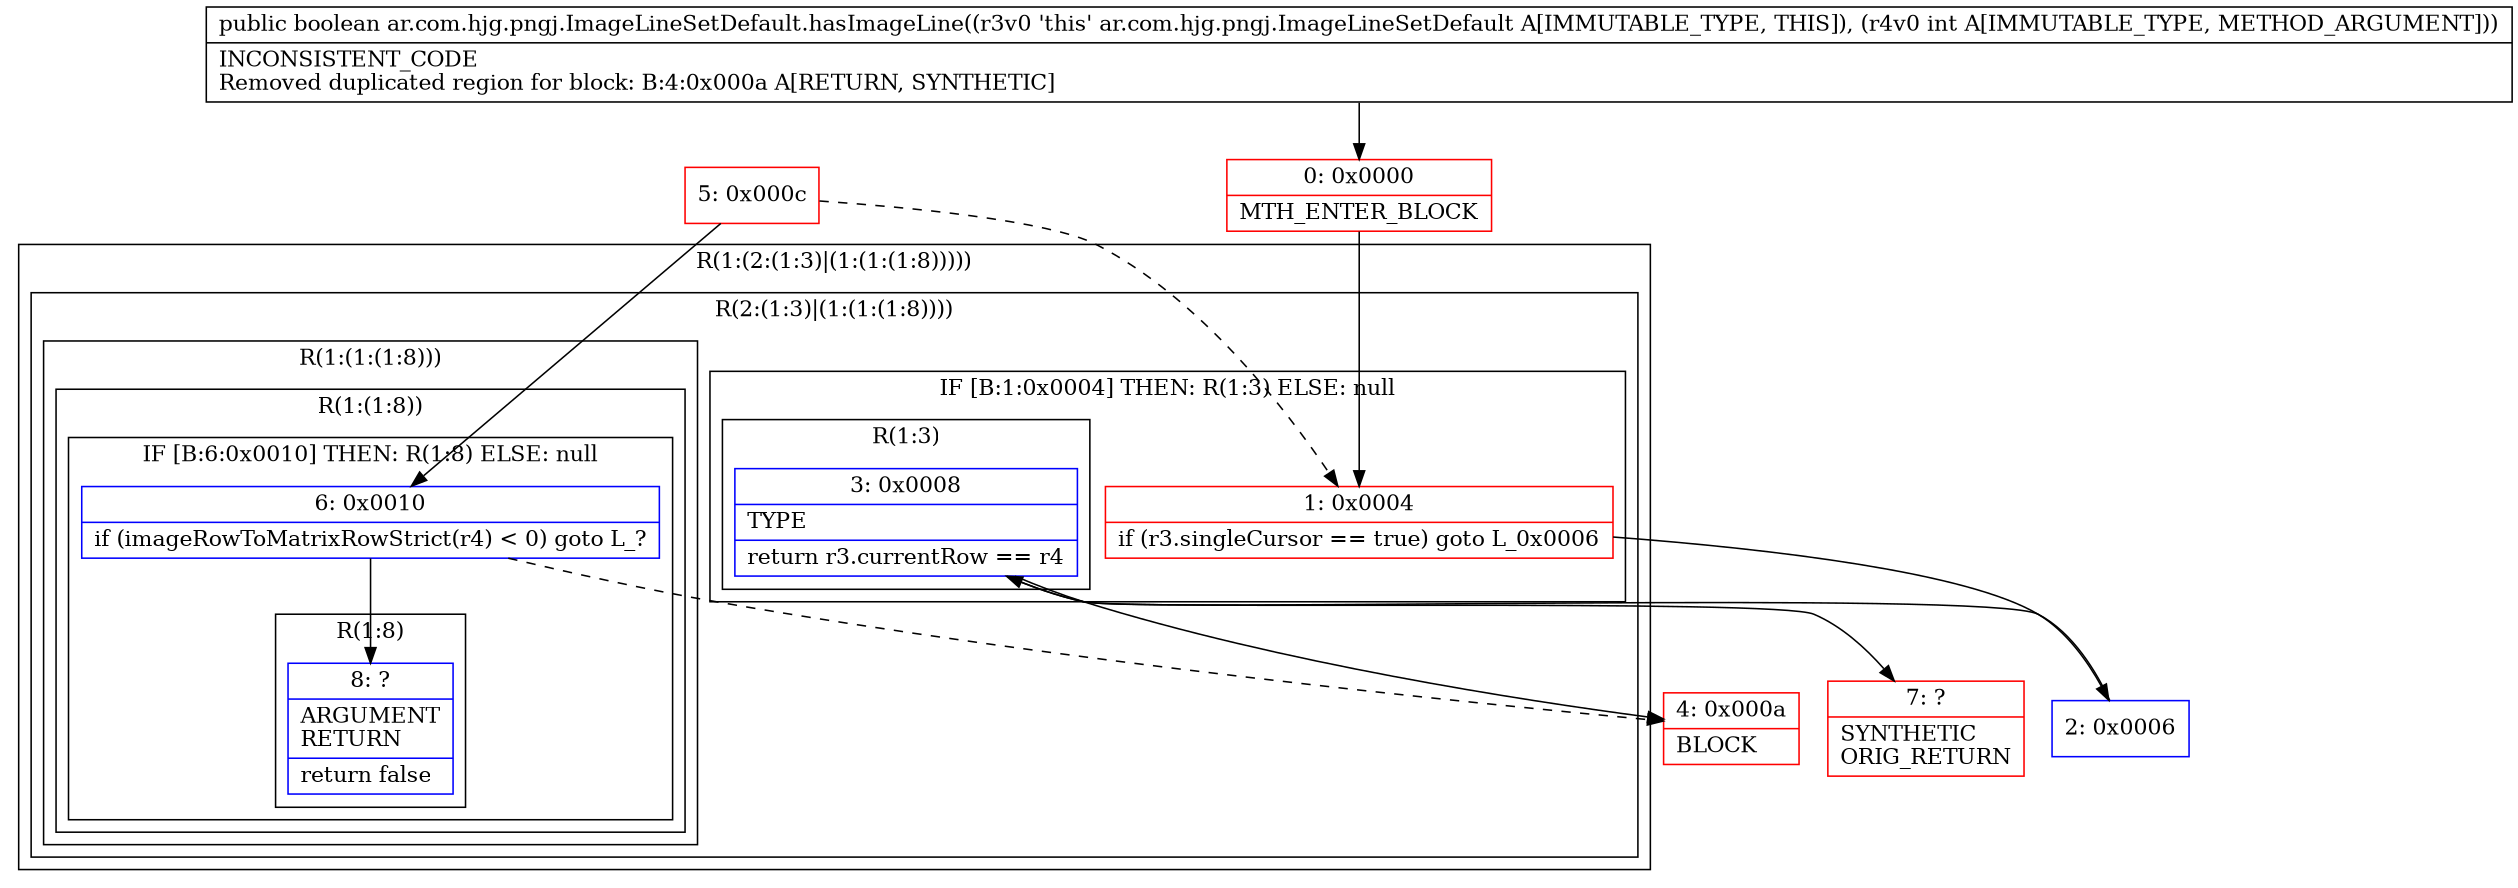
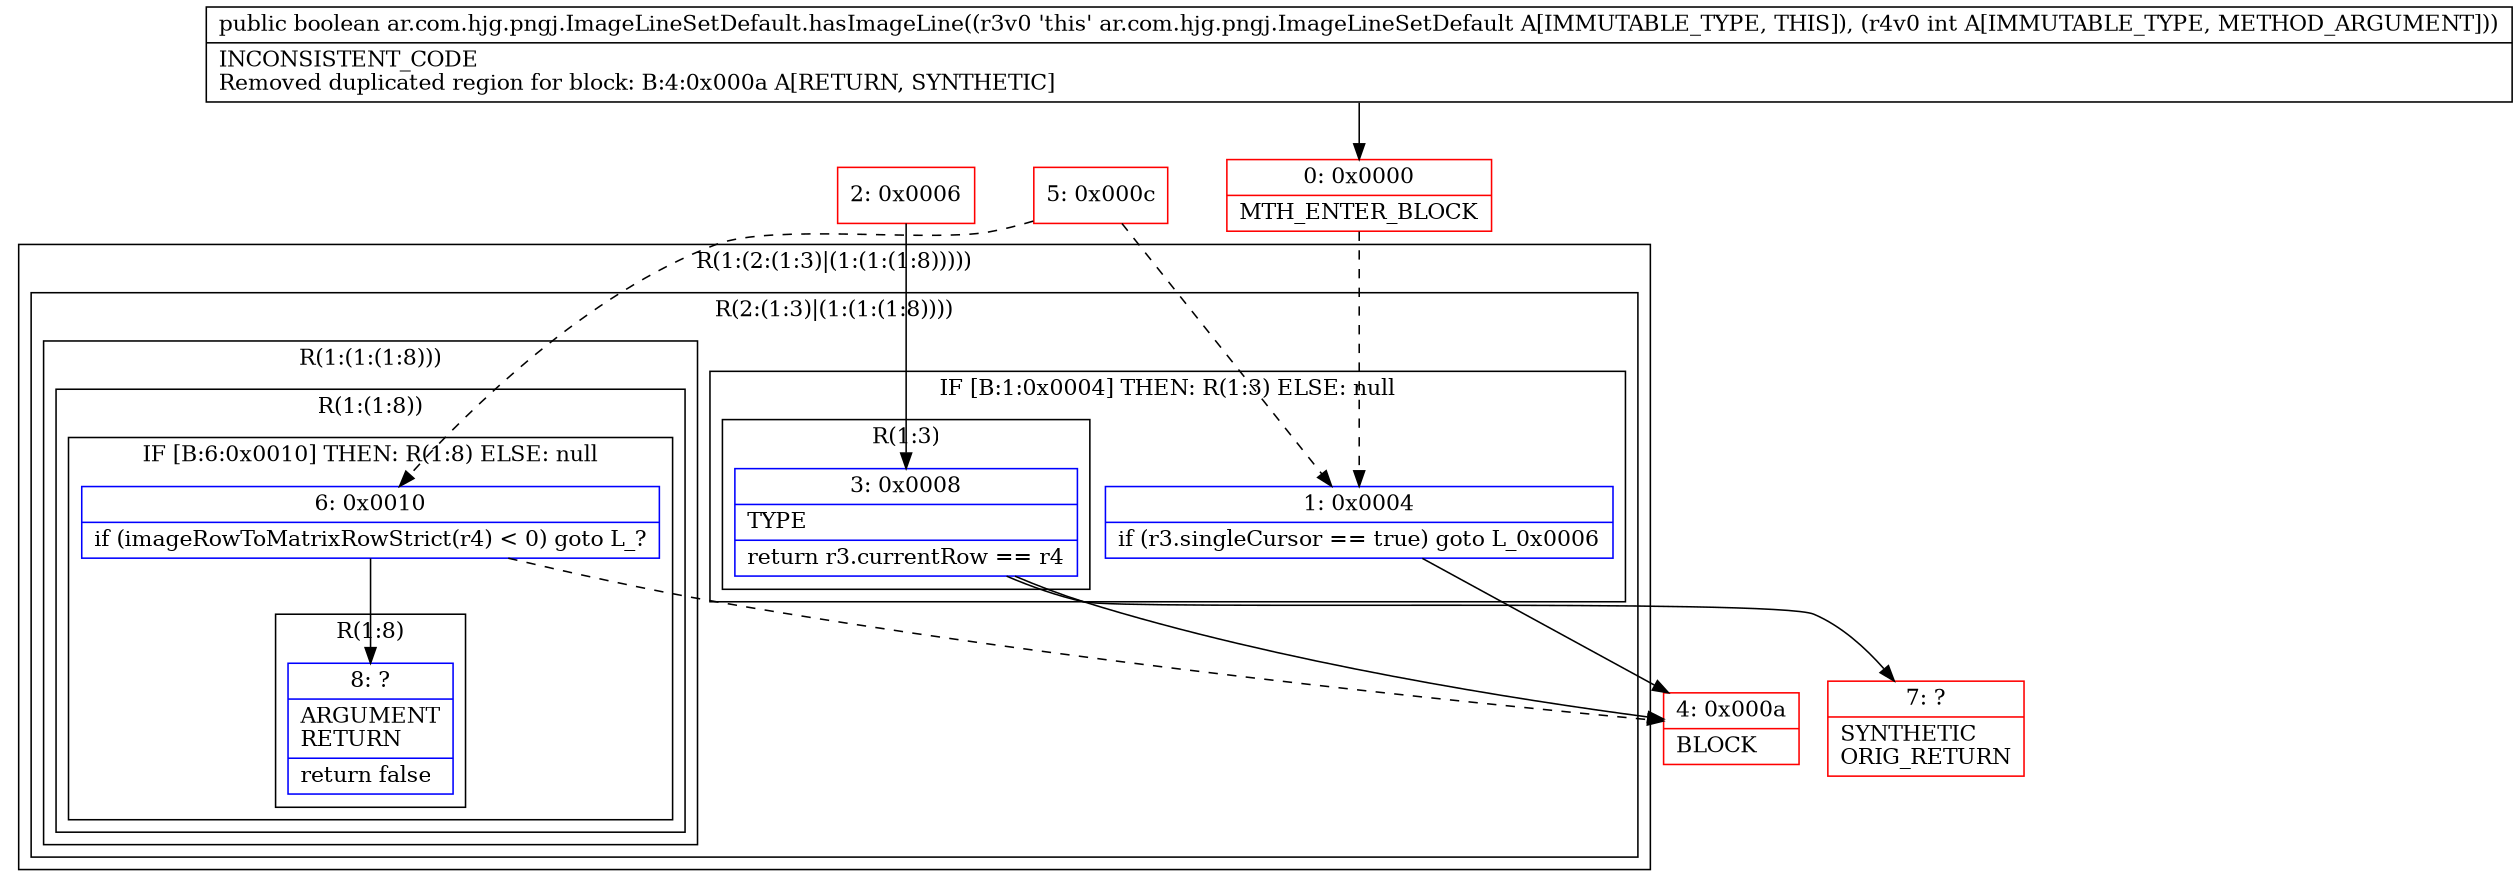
  digraph {
    node [color=red shape=record]
    n1 [color=blue label="{3\:\ 0x0008|TYPE\l|return r3.currentRow == r4\l}"]
-   n2 [label="{1\:\ 0x0004|if (r3.singleCursor == true) goto L_0x0006\l}"]
+   n2 [color=blue label="{1\:\ 0x0004|if (r3.singleCursor == true) goto L_0x0006\l}"]
    n3 [color=blue label="{8\:\ ?|ARGUMENT\lRETURN\l|return false\l}"]
    n4 [color=blue label="{6\:\ 0x0010|if (imageRowToMatrixRowStrict(r4) \< 0) goto L_?\l}"]
    n5 [label="{4\:\ 0x000a|BLOCK\l}"]
    n6 [label="{7\:\ ?|SYNTHETIC\lORIG_RETURN\l}"]
-   n7 [color=blue label="{2\:\ 0x0006}"]
+   n7 [label="{2\:\ 0x0006}"]
    n8 [label="{5\:\ 0x000c}"]
    n9 [label="{0\:\ 0x0000|MTH_ENTER_BLOCK\l}"]
    n10 [label="{public boolean ar.com.hjg.pngj.ImageLineSetDefault.hasImageLine((r3v0 'this' ar.com.hjg.pngj.ImageLineSetDefault A[IMMUTABLE_TYPE, THIS]), (r4v0 int A[IMMUTABLE_TYPE, METHOD_ARGUMENT]))  | INCONSISTENT_CODE\lRemoved duplicated region for block: B:4:0x000a A[RETURN, SYNTHETIC]\l}" color=""]
    subgraph cluster_1 {
      label="R(1:(2:(1:3)|(1:(1:(1:8)))))"
      subgraph cluster_2 {
        label="R(2:(1:3)|(1:(1:(1:8))))"
        subgraph cluster_3 {
          label="IF [B:1:0x0004] THEN: R(1:3) ELSE: null"
          n2
          subgraph cluster_4 {
            label="R(1:3)"
            n1
          }
        }
        subgraph cluster_5 {
          label="R(1:(1:(1:8)))"
          subgraph cluster_6 {
            label="R(1:(1:8))"
            subgraph cluster_7 {
              label="IF [B:6:0x0010] THEN: R(1:8) ELSE: null"
              n4
              subgraph cluster_8 {
                label="R(1:8)"
                n3
              }
            }
          }
        }
      }
    }
    n1 -> n5
    n1 -> n6
-   n2 -> n7
+   n2 -> n5
    n4 -> n3
    n4 -> n5 [style=dashed]
    n7 -> n1
    n8 -> n2 [style=dashed]
-   n8 -> n4
-   n9 -> n2
+   n8 -> n4 [style=dashed]
+   n9 -> n2 [style=dashed]
    n10 -> n9
  }
